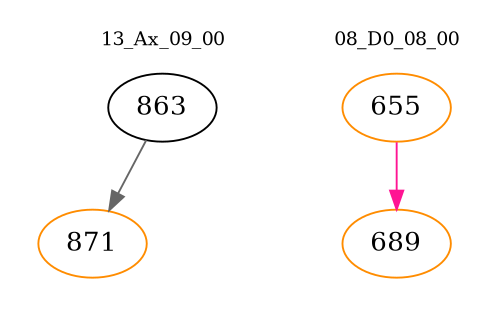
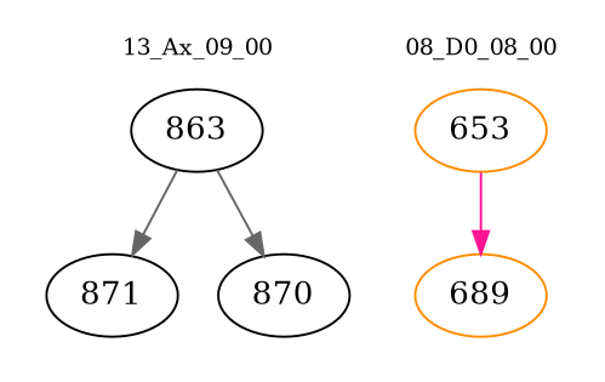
  digraph {
    node [color=darkorange]
    edge [color=gray40]
    n1 [color=black label=863]
-   n2 [label=871]
-   n4 [label=655]
+   n2 [color=black label=871]
+   n3 [color=black label=870]
+   n4 [label=653]
    n5 [label=689]
    subgraph cluster_1 {
      color=white
      fontsize=10
      label="13_Ax_09_00"
      n1
      n2
+     n3
    }
    subgraph cluster_2 {
      color=white
      fontsize=10
      label="08_D0_08_00"
      n4
      n5
    }
    n1 -> n2
+   n1 -> n3
    n4 -> n5 [color=deeppink]
  }
